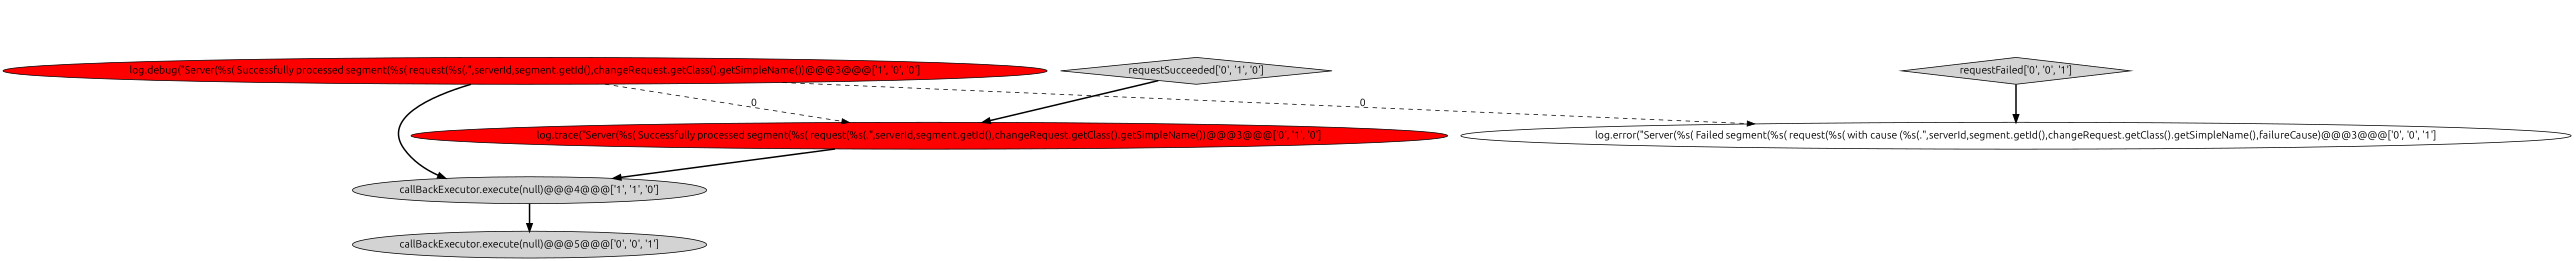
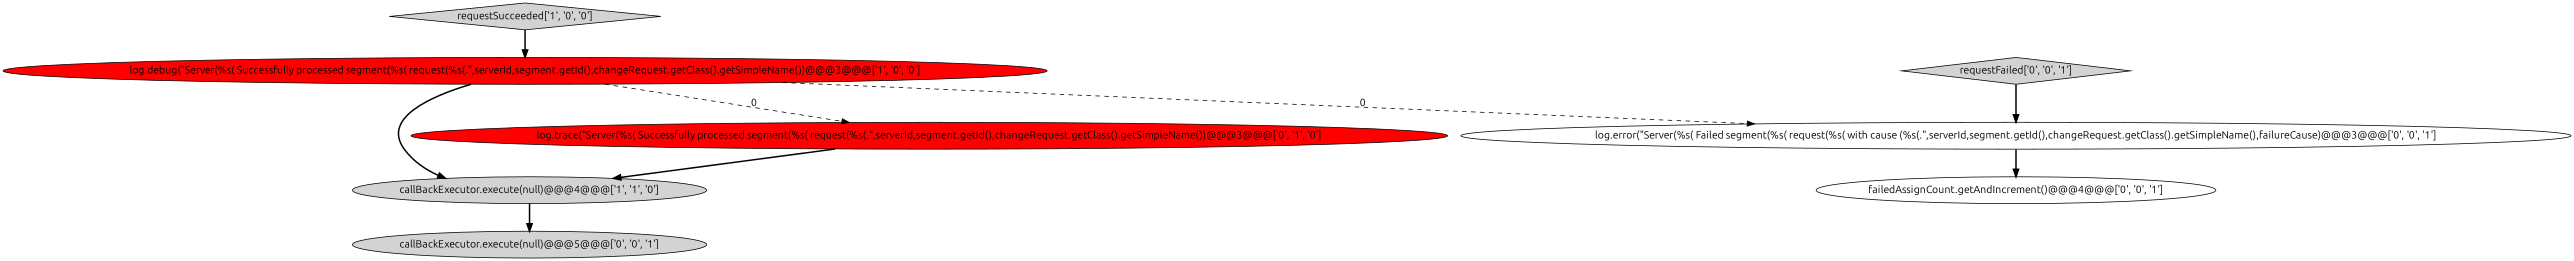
  digraph {
    fontname=Ubuntu
    node [fillcolor=lightgray fontname=Ubuntu shape=ellipse style=filled]
    edge [fontname=Ubuntu style=bold]
    n1 [fillcolor=red label="log.debug(\"Server(%s( Successfully processed segment(%s( request(%s(.\",serverId,segment.getId(),changeRequest.getClass().getSimpleName())@@@3@@@['1', '0', '0']"]
    n2 [label="callBackExecutor.execute(null)@@@4@@@['1', '1', '0']"]
    n3 [fillcolor=white label="log.error(\"Server(%s( Failed segment(%s( request(%s( with cause (%s(.\",serverId,segment.getId(),changeRequest.getClass().getSimpleName(),failureCause)@@@3@@@['0', '0', '1']"]
    n4 [fillcolor=red label="log.trace(\"Server(%s( Successfully processed segment(%s( request(%s(.\",serverId,segment.getId(),changeRequest.getClass().getSimpleName())@@@3@@@['0', '1', '0']"]
    n5 [label="callBackExecutor.execute(null)@@@5@@@['0', '0', '1']"]
+   n6 [fillcolor=white label="failedAssignCount.getAndIncrement()@@@4@@@['0', '0', '1']"]
    n7 [label="requestFailed['0', '0', '1']" shape=diamond]
-   n9 [label="requestSucceeded['0', '1', '0']" shape=diamond]
+   n8 [label="requestSucceeded['1', '0', '0']" shape=diamond]
    n1 -> n2
    n1 -> n3 [label=0 style=dashed]
    n1 -> n4 [label=0 style=dashed]
    n2 -> n5
+   n3 -> n6
    n4 -> n2
    n7 -> n3
-   n9 -> n4
+   n8 -> n1
  }
